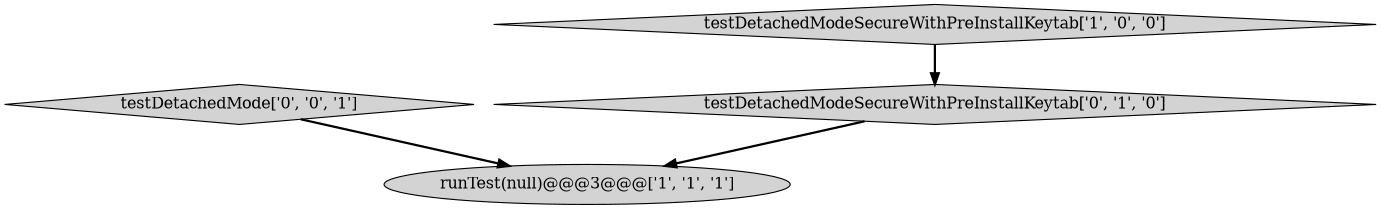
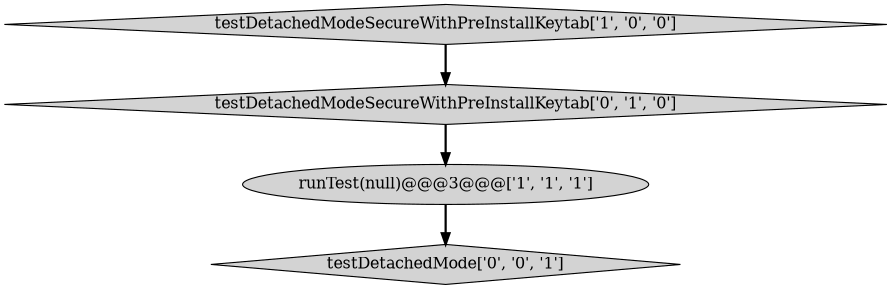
  digraph {
    node [fillcolor=lightgray shape=diamond style=filled]
    edge [style=bold]
    n1 [label="testDetachedMode['0', '0', '1']"]
    n2 [label="runTest(null)@@@3@@@['1', '1', '1']" shape=ellipse]
    n3 [label="testDetachedModeSecureWithPreInstallKeytab['1', '0', '0']"]
    n4 [label="testDetachedModeSecureWithPreInstallKeytab['0', '1', '0']"]
-   n1 -> n2
+   n2 -> n1
    n3 -> n4
    n4 -> n2
  }
